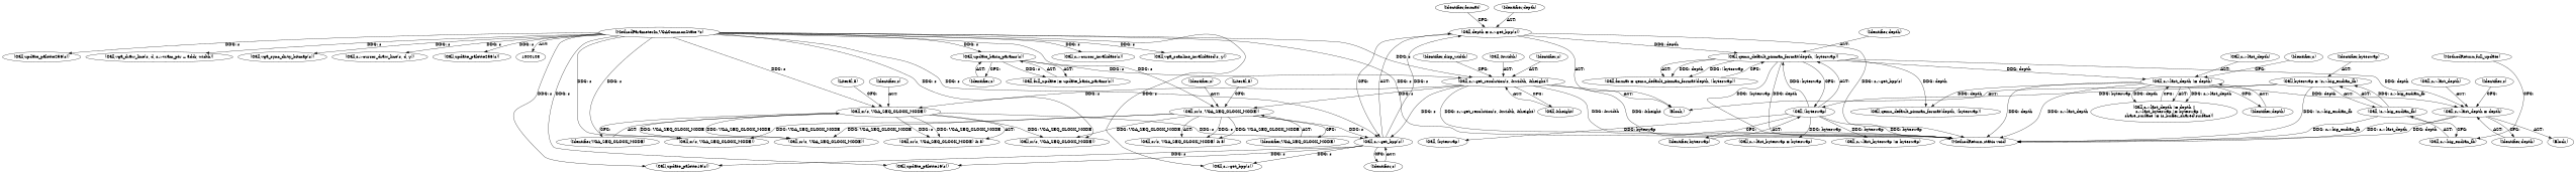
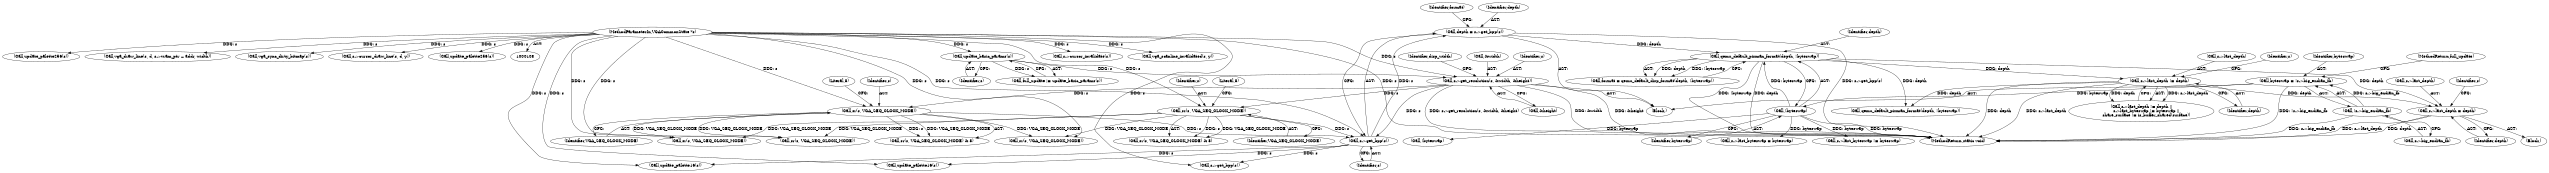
  digraph {
    n1 [label="(Call,s->last_depth = depth)"]
    n2 [label="(Identifier,depth)"]
    n3 [label="(MethodReturn,static void)"]
    n4 [label="(Block,)"]
    n5 [label="(Call,s->last_depth != depth)"]
    n6 [label="(Call,qemu_default_pixman_format(depth, !byteswap))"]
    n7 [label="(Call,s->last_depth != depth ||\n        s->last_byteswap != byteswap ||\n        share_surface != is_buffer_shared(surface))"]
    n8 [label="(Identifier,depth)"]
    n9 [label="(Call,qemu_default_pixman_format(depth, !byteswap))"]
    n10 [label="(Call,!byteswap)"]
-   n11 [label="(Call,format = qemu_default_pixman_format(depth, !byteswap))"]
+   n11 [label="(Call,format = qemu_default_disp_format(depth, !byteswap))"]
    n12 [label="(Identifier,byteswap)"]
    n13 [label="(Call,!byteswap)"]
    n14 [label="(Call,s->last_byteswap = byteswap)"]
    n15 [label="(Call,s->last_byteswap != byteswap)"]
    n16 [label="(Call,depth = s->get_bpp(s))"]
    n17 [label="(Call,s->get_bpp(s))"]
    n18 [label="(Block,)"]
    n19 [label="(Call,update_palette16(s))"]
    n20 [label="(Identifier,s)"]
    n21 [label="(Call,update_palette16(s))"]
    n22 [label="(Call,s->get_bpp(s))"]
    n23 [label="(Call,s->get_resolution(s, &width, &height))"]
    n24 [label="(Call,sr(s, VGA_SEQ_CLOCK_MODE))"]
    n25 [label="(Call,sr(s, VGA_SEQ_CLOCK_MODE))"]
    n26 [label="(Call,&height)"]
    n27 [label="(Call,sr(s, VGA_SEQ_CLOCK_MODE))"]
    n28 [label="(Call,sr(s, VGA_SEQ_CLOCK_MODE))"]
    n29 [label="(Call,sr(s, VGA_SEQ_CLOCK_MODE))"]
    n30 [label="(Call,sr(s, VGA_SEQ_CLOCK_MODE) & 8)"]
    n31 [label="(Identifier,VGA_SEQ_CLOCK_MODE)"]
    n32 [label="(Call,sr(s, VGA_SEQ_CLOCK_MODE) & 8)"]
    n33 [label="(Identifier,VGA_SEQ_CLOCK_MODE)"]
    n34 [label="(Call,update_basic_params(s))"]
    n35 [label="(Identifier,s)"]
    n36 [label="(Call,full_update |= update_basic_params(s))"]
    n37 [label="(MethodParameterIn,VGACommonState *s)"]
    n38 [label="(Call,s->cursor_invalidate(s))"]
    n39 [label="(Call,vga_scanline_invalidated(s, y))"]
    n40 [label="(Call,update_palette256(s))"]
    n41 [label="(Call,vga_draw_line(s, d, s->vram_ptr + addr, width))"]
    n42 [label="(Call,vga_sync_dirty_bitmap(s))"]
    n43 [label="(Call,s->cursor_draw_line(s, d, y))"]
    n44 [label="(Call,update_palette256(s))"]
    1000108
    n46 [label="(Call,byteswap = !s->big_endian_fb)"]
    n47 [label="(Call,!s->big_endian_fb)"]
    n48 [label="(Call,s->big_endian_fb)"]
    n49 [label="(MethodReturn,full_update)"]
    n50 [label="(Literal,8)"]
    n51 [label="(Call,s->last_depth)"]
    n52 [label="(Literal,8)"]
    n53 [label="(Identifier,disp_width)"]
    n54 [label="(Call,&width)"]
    n55 [label="(Identifier,byteswap)"]
    n56 [label="(Identifier,s)"]
    n57 [label="(Call,s->last_depth)"]
    n58 [label="(Identifier,format)"]
    n59 [label="(Identifier,s)"]
    n60 [label="(Identifier,s)"]
    n61 [label="(Identifier,depth)"]
    n62 [label="(Identifier,s)"]
    n63 [label="(Identifier,depth)"]
    n64 [label="(Identifier,s)"]
    n1 -> n2 [label="CFG: "]
    n1 -> n3 [label="DDG: s->last_depth"]
    n1 -> n3 [label="DDG: depth"]
    n1 -> n4 [label="AST: "]
    n2 -> n1 [label="AST: "]
    n5 -> n1 [label="DDG: depth"]
    n5 -> n3 [label="DDG: depth"]
    n5 -> n3 [label="DDG: s->last_depth"]
    n5 -> n6 [label="DDG: depth"]
    n5 -> n7 [label="AST: "]
    n5 -> n7 [label="DDG: s->last_depth"]
    n5 -> n7 [label="DDG: depth"]
    n5 -> n8 [label="CFG: "]
    n7 -> n5 [label="CFG: "]
    n8 -> n5 [label="AST: "]
    n9 -> n1 [label="DDG: depth"]
    n9 -> n3 [label="DDG: !byteswap"]
    n9 -> n3 [label="DDG: depth"]
    n9 -> n5 [label="DDG: depth"]
    n9 -> n6 [label="DDG: depth"]
    n9 -> n10 [label="CFG: "]
    n9 -> n11 [label="AST: "]
    n9 -> n11 [label="DDG: depth"]
    n9 -> n11 [label="DDG: !byteswap"]
    n10 -> n3 [label="DDG: byteswap"]
    n10 -> n9 [label="AST: "]
    n10 -> n9 [label="DDG: byteswap"]
    n10 -> n12 [label="CFG: "]
    n10 -> n13 [label="DDG: byteswap"]
    n10 -> n14 [label="DDG: byteswap"]
    n10 -> n15 [label="DDG: byteswap"]
    n11 -> n9 [label="CFG: "]
    n12 -> n10 [label="AST: "]
    n16 -> n3 [label="DDG: s->get_bpp(s)"]
    n16 -> n9 [label="DDG: depth"]
    n16 -> n17 [label="CFG: "]
    n16 -> n18 [label="AST: "]
    n17 -> n16 [label="AST: "]
    n17 -> n16 [label="DDG: s"]
    n17 -> n19 [label="DDG: s"]
    n17 -> n20 [label="CFG: "]
    n17 -> n21 [label="DDG: s"]
    n17 -> n22 [label="DDG: s"]
    n20 -> n17 [label="AST: "]
    n23 -> n3 [label="DDG: &height"]
    n23 -> n3 [label="DDG: s->get_resolution(s, &width, &height)"]
    n23 -> n3 [label="DDG: &width"]
    n23 -> n17 [label="DDG: s"]
    n23 -> n18 [label="AST: "]
    n23 -> n24 [label="DDG: s"]
    n23 -> n25 [label="DDG: s"]
    n23 -> n26 [label="CFG: "]
    n24 -> n17 [label="DDG: s"]
    n24 -> n27 [label="DDG: VGA_SEQ_CLOCK_MODE"]
    n24 -> n28 [label="DDG: VGA_SEQ_CLOCK_MODE"]
    n24 -> n29 [label="DDG: VGA_SEQ_CLOCK_MODE"]
    n24 -> n30 [label="AST: "]
    n24 -> n30 [label="DDG: s"]
    n24 -> n30 [label="DDG: VGA_SEQ_CLOCK_MODE"]
    n24 -> n31 [label="CFG: "]
    n25 -> n17 [label="DDG: s"]
    n25 -> n27 [label="DDG: VGA_SEQ_CLOCK_MODE"]
    n25 -> n28 [label="DDG: VGA_SEQ_CLOCK_MODE"]
    n25 -> n29 [label="DDG: VGA_SEQ_CLOCK_MODE"]
    n25 -> n32 [label="AST: "]
    n25 -> n32 [label="DDG: s"]
    n25 -> n32 [label="DDG: VGA_SEQ_CLOCK_MODE"]
    n25 -> n33 [label="CFG: "]
    n26 -> n23 [label="AST: "]
    n31 -> n24 [label="AST: "]
    n33 -> n25 [label="AST: "]
    n34 -> n23 [label="DDG: s"]
    n34 -> n35 [label="CFG: "]
    n34 -> n36 [label="AST: "]
    n34 -> n36 [label="DDG: s"]
    n35 -> n34 [label="AST: "]
-   n36 -> n34 [label="AST: "]
+   n36 -> n34 [label="CFG: "]
    n37 -> n3 [label="DDG: s"]
    n37 -> n17 [label="DDG: s"]
    n37 -> n19 [label="DDG: s"]
    n37 -> n21 [label="DDG: s"]
    n37 -> n22 [label="DDG: s"]
    n37 -> n23 [label="DDG: s"]
    n37 -> n24 [label="DDG: s"]
    n37 -> n25 [label="DDG: s"]
    n37 -> n27 [label="DDG: s"]
    n37 -> n28 [label="DDG: s"]
    n37 -> n29 [label="DDG: s"]
    n37 -> n34 [label="DDG: s"]
    n37 -> n38 [label="DDG: s"]
    n37 -> n39 [label="DDG: s"]
    n37 -> n40 [label="DDG: s"]
    n37 -> n41 [label="DDG: s"]
    n37 -> n42 [label="DDG: s"]
    n37 -> n43 [label="DDG: s"]
    n37 -> n44 [label="DDG: s"]
    n37 -> 1000108 [label="AST: "]
    n46 -> n3 [label="DDG: !s->big_endian_fb"]
    n46 -> n10 [label="DDG: byteswap"]
    n46 -> n18 [label="AST: "]
    n46 -> n47 [label="AST: "]
    n47 -> n3 [label="DDG: s->big_endian_fb"]
    n47 -> n46 [label="AST: "]
    n47 -> n46 [label="DDG: s->big_endian_fb"]
    n47 -> n48 [label="CFG: "]
    n48 -> n47 [label="AST: "]
-   n49 -> n48 [label="CFG: "]
+   n49 -> n46 [label="CFG: "]
    n50 -> n25 [label="CFG: "]
    n51 -> n1 [label="AST: "]
    n52 -> n24 [label="CFG: "]
    n53 -> n23 [label="CFG: "]
    n54 -> n23 [label="AST: "]
    n55 -> n46 [label="AST: "]
    n56 -> n24 [label="AST: "]
    n57 -> n5 [label="AST: "]
    n58 -> n16 [label="CFG: "]
    n59 -> n1 [label="CFG: "]
    n60 -> n25 [label="AST: "]
    n61 -> n16 [label="AST: "]
    n62 -> n23 [label="AST: "]
    n63 -> n9 [label="AST: "]
    n64 -> n5 [label="CFG: "]
  }
